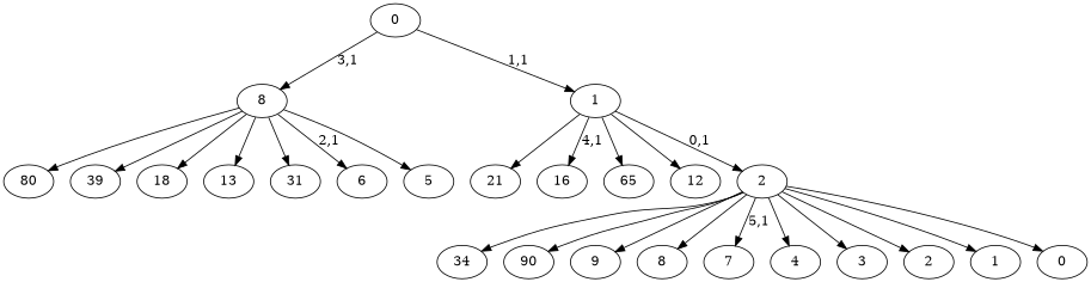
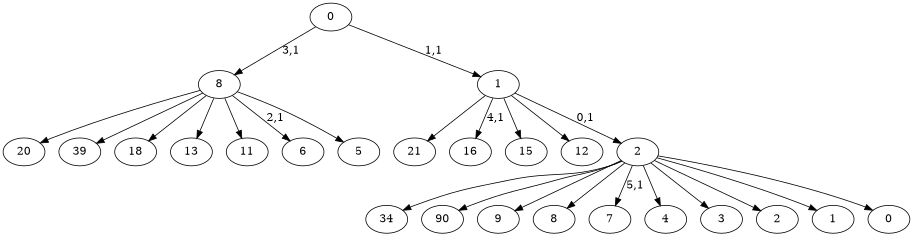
  digraph {
    n1 [label=21]
-   n2 [label=80]
+   n2 [label=20]
    n3 [label=39]
    n4 [label=18]
    n5 [label=16]
-   n6 [label=65]
+   n6 [label=15]
    n7 [label=34]
    n8 [label=13]
    n9 [label=12]
-   n10 [label=31]
+   n10 [label=11]
    n11 [label=90]
    n12 [label=9]
    n13 [label=8]
    n14 [label=7]
    n15 [label=6]
    n16 [label=5]
    8
    n18 [label=4]
    n19 [label=3]
    n20 [label=2]
    n21 [label=1]
    n22 [label=0]
    2
    1
    0
    8 -> n2
    8 -> n3
    8 -> n4
    8 -> n8
    8 -> n10
    8 -> n15 [label="2,1"]
    8 -> n16
    2 -> n7
    2 -> n11
    2 -> n12
    2 -> n13
    2 -> n14 [label="5,1"]
    2 -> n18
    2 -> n19
    2 -> n20
    2 -> n21
    2 -> n22
    1 -> n1
    1 -> n5 [label="4,1"]
    1 -> n6
    1 -> n9
    1 -> 2 [label="0,1"]
    0 -> 8 [label="3,1"]
    0 -> 1 [label="1,1"]
  }
